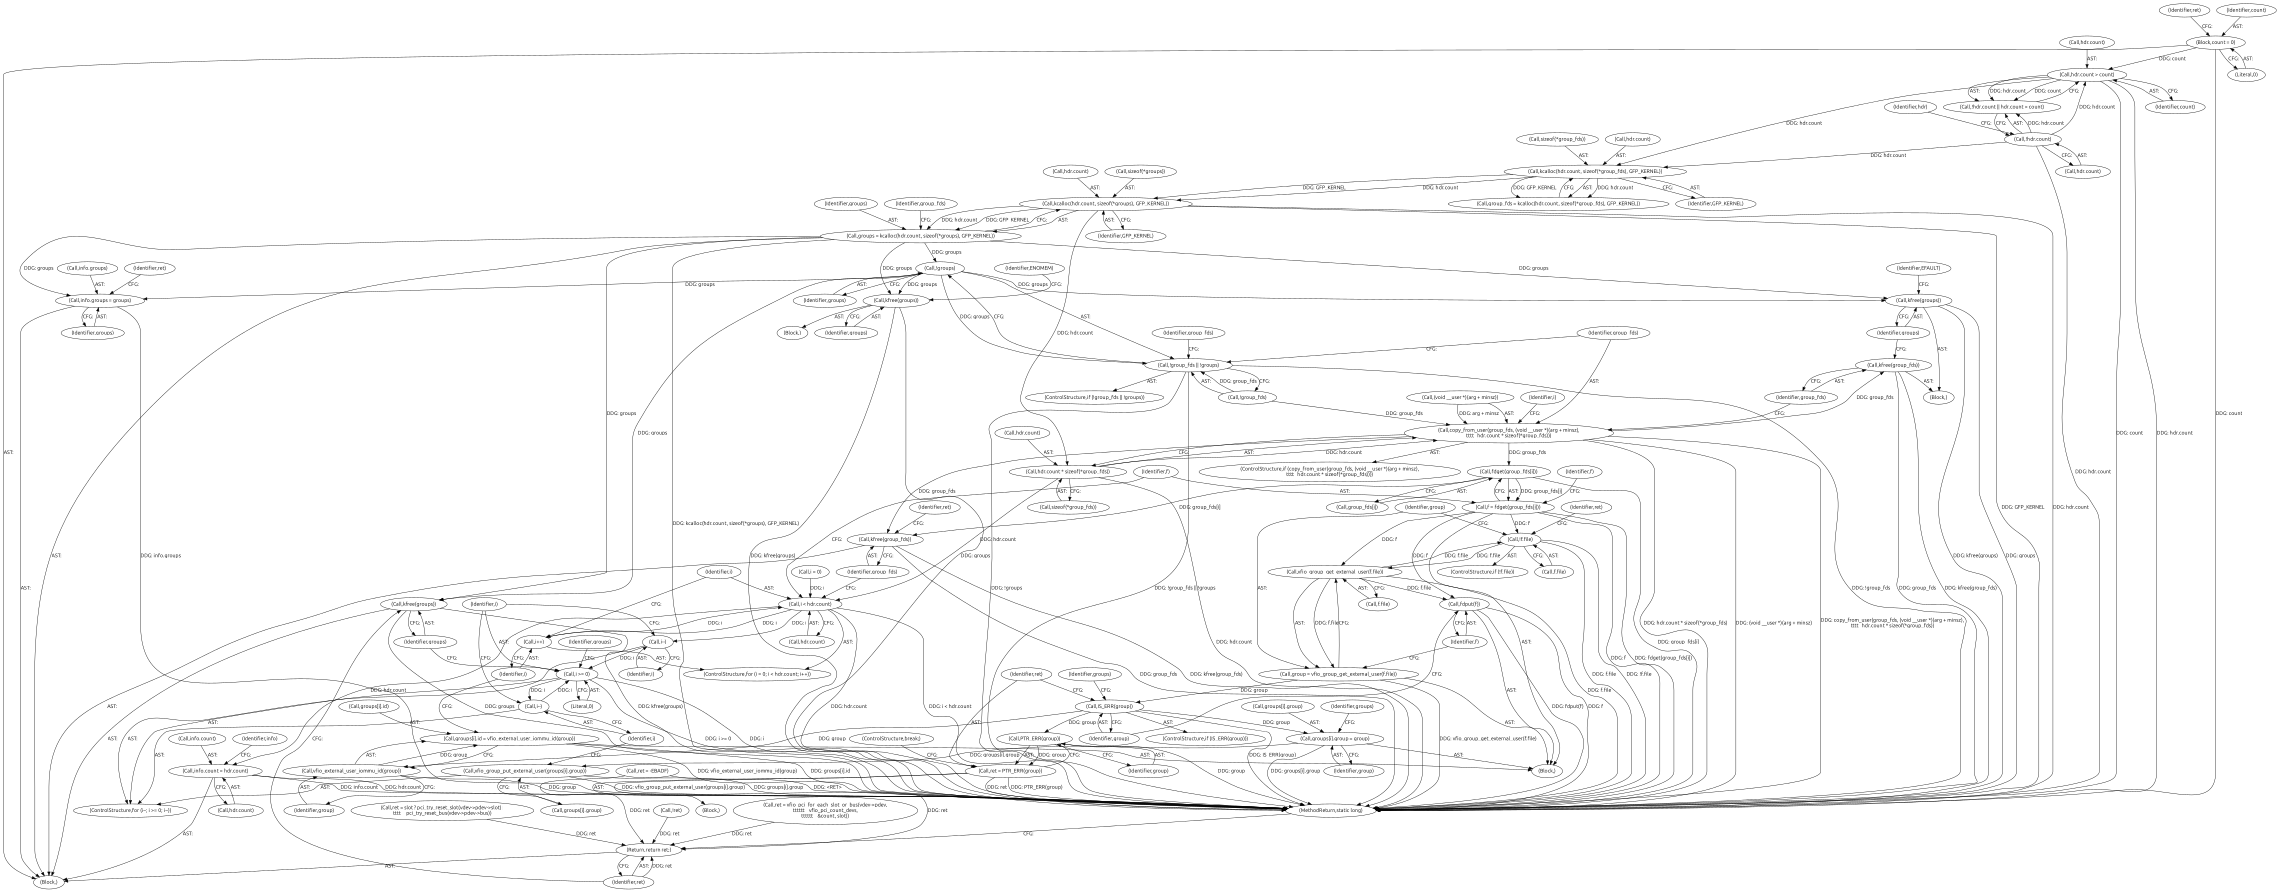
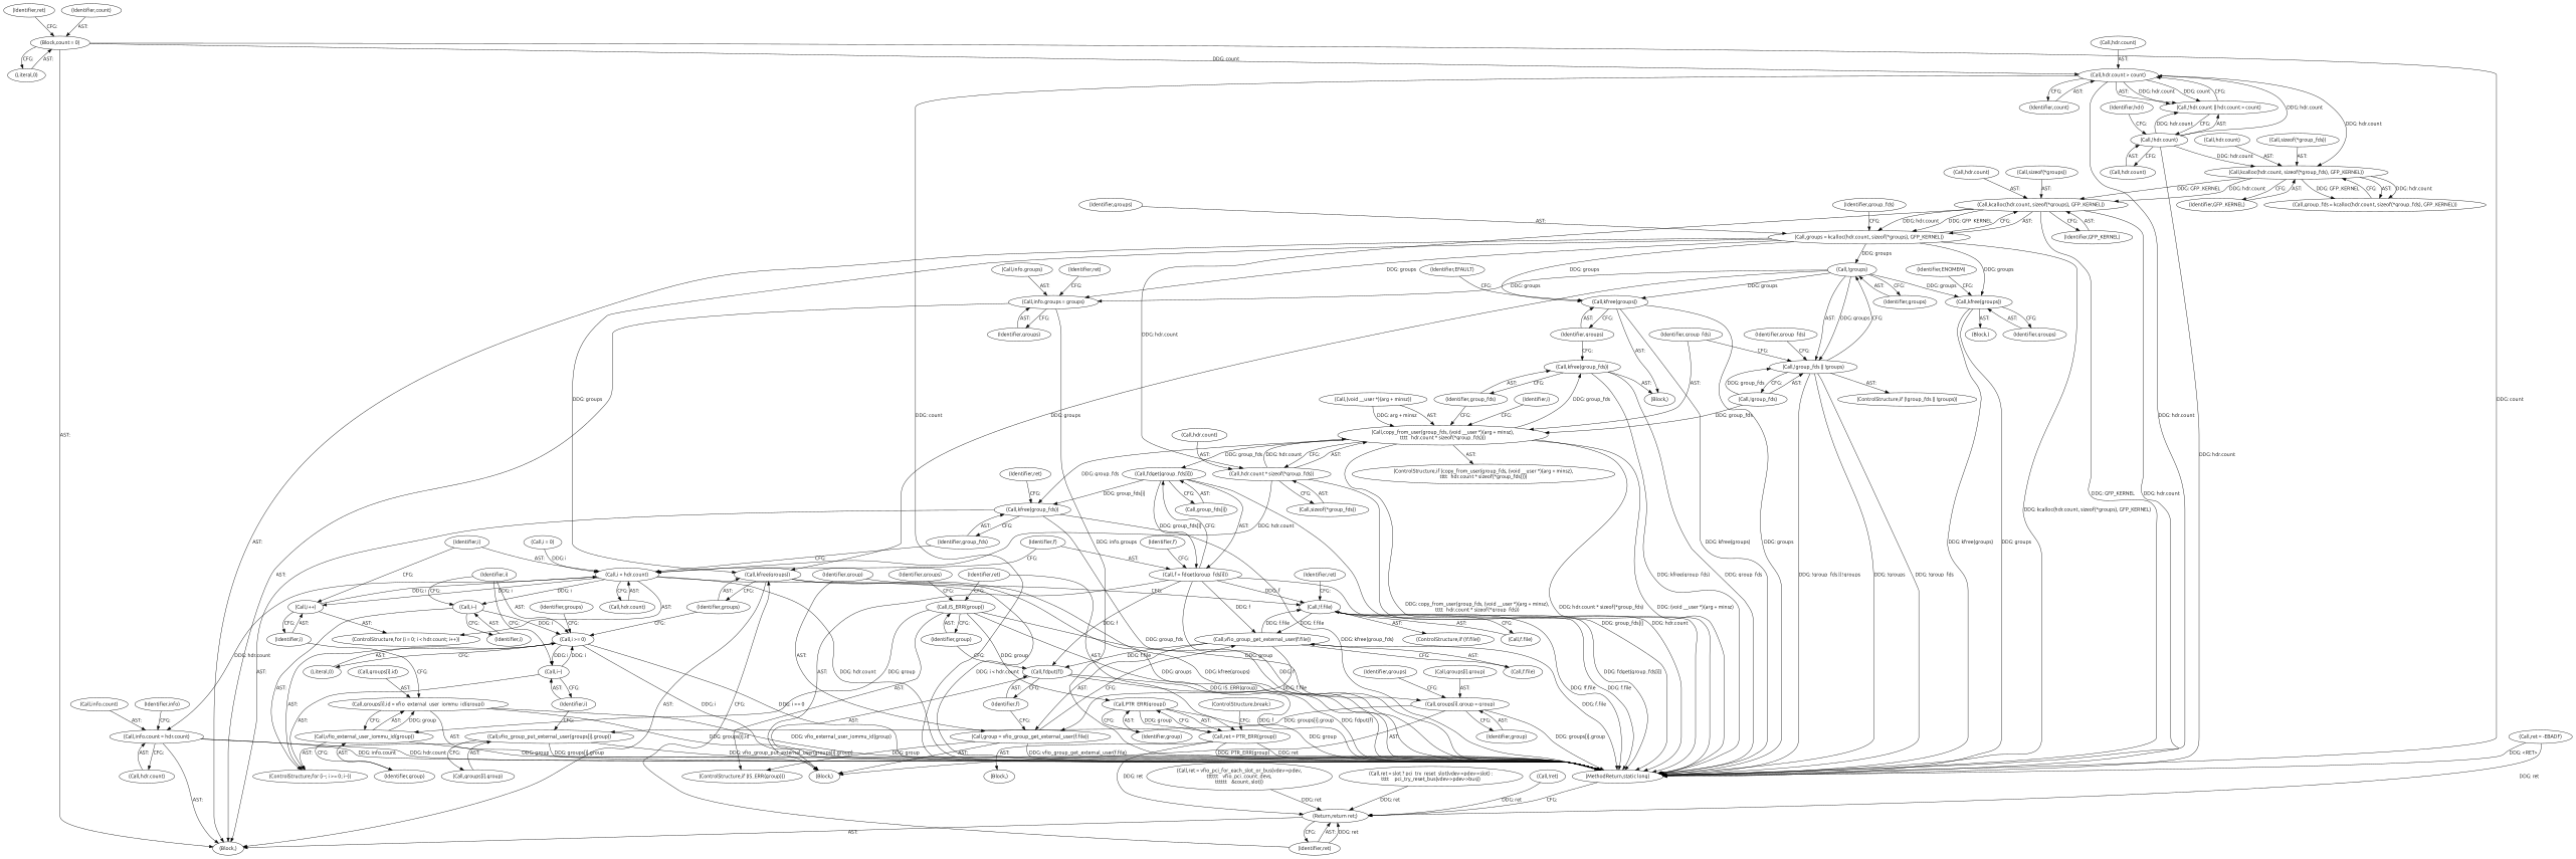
  digraph {
    fontname=Ubuntu
    node [fontname=Ubuntu]
    edge [fontname=Ubuntu]
    n1 [label="(Call,kcalloc(hdr.count, sizeof(*groups), GFP_KERNEL))"]
    n2 [label="(Call,groups = kcalloc(hdr.count, sizeof(*groups), GFP_KERNEL))"]
    n3 [label="(Call,hdr.count * sizeof(*group_fds))"]
    n4 [label="(MethodReturn,static long)"]
    n5 [label="(Identifier,GFP_KERNEL)"]
    n6 [label="(Block,)"]
    n7 [label="(Call,!groups)"]
    n8 [label="(Call,kfree(groups))"]
    n9 [label="(Call,kfree(groups))"]
    n10 [label="(Call,info.groups = groups)"]
    n11 [label="(Call,kfree(groups))"]
    n12 [label="(Call,copy_from_user(group_fds, (void __user *)(arg + minsz),\n\t\t\t\t   hdr.count * sizeof(*group_fds)))"]
    n13 [label="(Call,i < hdr.count)"]
    n14 [label="(Call,sizeof(*group_fds))"]
    n15 [label="(Return,return ret;)"]
    n16 [label="(Call,kcalloc(hdr.count, sizeof(*group_fds), GFP_KERNEL))"]
    n17 [label="(Identifier,GFP_KERNEL)"]
    n18 [label="(Call,group_fds = kcalloc(hdr.count, sizeof(*group_fds), GFP_KERNEL))"]
    n19 [label="(Call,!hdr.count)"]
    n20 [label="(Call,hdr.count > count)"]
    n21 [label="(Call,!hdr.count || hdr.count > count)"]
    n22 [label="(Call,hdr.count)"]
    n23 [label="(Identifier,count)"]
    n24 [label="(Block,count = 0)"]
    n25 [label="(Literal,0)"]
    n26 [label="(Call,!group_fds || !groups)"]
    n27 [label="(Identifier,groups)"]
    n28 [label="(Block,)"]
    n29 [label="(Identifier,groups)"]
    n30 [label="(Block,)"]
    n31 [label="(Identifier,groups)"]
    n32 [label="(Identifier,groups)"]
    n33 [label="(Identifier,groups)"]
    n34 [label="(Call,!group_fds)"]
    n35 [label="(ControlStructure,if (!group_fds || !groups))"]
    n36 [label="(Call,kfree(group_fds))"]
    n37 [label="(Call,i >= 0)"]
    n38 [label="(Call,fdget(group_fds[i]))"]
    n39 [label="(Call,kfree(group_fds))"]
    n40 [label="(ControlStructure,if (copy_from_user(group_fds, (void __user *)(arg + minsz),\n\t\t\t\t   hdr.count * sizeof(*group_fds))))"]
    n41 [label="(Call,i++)"]
    n42 [label="(Call,info.count = hdr.count)"]
    n43 [label="(Call,i--)"]
    n44 [label="(ControlStructure,for (i = 0; i < hdr.count; i++))"]
    n45 [label="(Call,hdr.count)"]
    n46 [label="(Identifier,group_fds)"]
    n47 [label="(Call,f = fdget(group_fds[i]))"]
    n48 [label="(Call,group_fds[i])"]
    n49 [label="(Identifier,group_fds)"]
    n50 [label="(Call,!f.file)"]
    n51 [label="(Call,vfio_group_get_external_user(f.file))"]
    n52 [label="(Call,fdput(f))"]
    n53 [label="(Block,)"]
    n54 [label="(ControlStructure,if (!f.file))"]
    n55 [label="(Call,f.file)"]
    n56 [label="(Call,group = vfio_group_get_external_user(f.file))"]
    n57 [label="(Call,f.file)"]
    n58 [label="(Identifier,f)"]
    n59 [label="(Call,IS_ERR(group))"]
    n60 [label="(Call,PTR_ERR(group))"]
    n61 [label="(Call,groups[i].group = group)"]
    n62 [label="(Call,vfio_external_user_iommu_id(group))"]
    n63 [label="(Identifier,group)"]
    n64 [label="(ControlStructure,if (IS_ERR(group)))"]
    n65 [label="(Call,ret = PTR_ERR(group))"]
    n66 [label="(Identifier,group)"]
    n67 [label="(Call,vfio_group_put_external_user(groups[i].group))"]
    n68 [label="(Identifier,group)"]
    n69 [label="(Call,groups[i].id = vfio_external_user_iommu_id(group))"]
    n70 [label="(Identifier,group)"]
    n71 [label="(Block,)"]
    n72 [label="(Identifier,ret)"]
    n73 [label="(ControlStructure,for (i--; i >= 0; i--))"]
    n74 [label="(Call,groups[i].group)"]
    n75 [label="(Identifier,i)"]
    n76 [label="(Call,hdr.count)"]
    n77 [label="(Identifier,i)"]
    n78 [label="(Call,i--)"]
    n79 [label="(Literal,0)"]
    n80 [label="(Identifier,i)"]
    n81 [label="(Identifier,group_fds)"]
    n82 [label="(Identifier,group_fds)"]
    n83 [label="(Identifier,ret)"]
    n84 [label="(Call,info.count)"]
    n85 [label="(Call,ret = -EBADF)"]
    n86 [label="(Identifier,i)"]
    n87 [label="(Identifier,f)"]
    n88 [label="(Identifier,hdr)"]
    n89 [label="(Identifier,ret)"]
    n90 [label="(Call,ret = slot ? pci_try_reset_slot(vdev->pdev->slot) :\n\t\t\t\t     pci_try_reset_bus(vdev->pdev->bus))"]
    n91 [label="(Call,info.groups)"]
    n92 [label="(Identifier,ret)"]
    n93 [label="(Call,sizeof(*groups))"]
    n94 [label="(Call,!ret)"]
    n95 [label="(Call,(void __user *)(arg + minsz))"]
    n96 [label="(Call,sizeof(*group_fds))"]
    n97 [label="(Identifier,groups)"]
    n98 [label="(Identifier,ret)"]
    n99 [label="(Call,hdr.count)"]
    n100 [label="(Identifier,ret)"]
    n101 [label="(Identifier,i)"]
    n102 [label="(Identifier,count)"]
    n103 [label="(Identifier,group)"]
    n104 [label="(Call,groups[i].group)"]
    n105 [label="(Call,hdr.count)"]
    n106 [label="(Identifier,info)"]
    n107 [label="(Identifier,EFAULT)"]
    n108 [label="(Call,hdr.count)"]
    n109 [label="(Identifier,group_fds)"]
    n110 [label="(Identifier,groups)"]
    n111 [label="(Call,hdr.count)"]
    n112 [label="(Call,ret = vfio_pci_for_each_slot_or_bus(vdev->pdev,\n\t\t\t\t\t\t    vfio_pci_count_devs,\n\t\t\t\t\t\t    &count, slot))"]
    n113 [label="(Identifier,groups)"]
    n114 [label="(ControlStructure,break;)"]
    n115 [label="(Call,groups[i].id)"]
    n116 [label="(Identifier,i)"]
    n117 [label="(Call,i = 0)"]
    n118 [label="(Identifier,f)"]
    n119 [label="(Identifier,groups)"]
    n120 [label="(Identifier,ENOMEM)"]
    n1 -> n2 [label="AST: "]
    n1 -> n2 [label="DDG: hdr.count"]
    n1 -> n2 [label="DDG: GFP_KERNEL"]
    n1 -> n3 [label="DDG: hdr.count"]
    n1 -> n4 [label="DDG: GFP_KERNEL"]
    n1 -> n4 [label="DDG: hdr.count"]
    n1 -> n5 [label="CFG: "]
    n2 -> n1 [label="CFG: "]
    n2 -> n4 [label="DDG: kcalloc(hdr.count, sizeof(*groups), GFP_KERNEL)"]
    n2 -> n6 [label="AST: "]
    n2 -> n7 [label="DDG: groups"]
    n2 -> n8 [label="DDG: groups"]
    n2 -> n9 [label="DDG: groups"]
    n2 -> n10 [label="DDG: groups"]
    n2 -> n11 [label="DDG: groups"]
    n3 -> n4 [label="DDG: hdr.count"]
    n3 -> n12 [label="AST: "]
    n3 -> n12 [label="DDG: hdr.count"]
    n3 -> n13 [label="DDG: hdr.count"]
    n3 -> n14 [label="CFG: "]
    n4 -> n15 [label="CFG: "]
    n5 -> n1 [label="AST: "]
    n7 -> n8 [label="DDG: groups"]
    n7 -> n9 [label="DDG: groups"]
    n7 -> n10 [label="DDG: groups"]
    n7 -> n11 [label="DDG: groups"]
    n7 -> n26 [label="AST: "]
    n7 -> n26 [label="DDG: groups"]
    n7 -> n27 [label="CFG: "]
    n8 -> n4 [label="DDG: groups"]
    n8 -> n4 [label="DDG: kfree(groups)"]
    n8 -> n28 [label="AST: "]
    n8 -> n29 [label="CFG: "]
    n9 -> n4 [label="DDG: kfree(groups)"]
    n9 -> n4 [label="DDG: groups"]
    n9 -> n30 [label="AST: "]
    n9 -> n31 [label="CFG: "]
    n10 -> n4 [label="DDG: info.groups"]
    n10 -> n6 [label="AST: "]
    n10 -> n32 [label="CFG: "]
    n11 -> n4 [label="DDG: groups"]
    n11 -> n4 [label="DDG: kfree(groups)"]
    n11 -> n6 [label="AST: "]
    n11 -> n33 [label="CFG: "]
    n12 -> n3 [label="CFG: "]
    n12 -> n4 [label="DDG: hdr.count * sizeof(*group_fds)"]
    n12 -> n4 [label="DDG: (void __user *)(arg + minsz)"]
    n12 -> n4 [label="DDG: copy_from_user(group_fds, (void __user *)(arg + minsz),\n\t\t\t\t   hdr.count * sizeof(*group_fds))"]
    n12 -> n36 [label="DDG: group_fds"]
    n12 -> n38 [label="DDG: group_fds"]
    n12 -> n39 [label="DDG: group_fds"]
    n12 -> n40 [label="AST: "]
    n13 -> n4 [label="DDG: i < hdr.count"]
    n13 -> n4 [label="DDG: hdr.count"]
    n13 -> n41 [label="DDG: i"]
    n13 -> n42 [label="DDG: hdr.count"]
    n13 -> n43 [label="DDG: i"]
    n13 -> n44 [label="AST: "]
    n13 -> n45 [label="CFG: "]
    n14 -> n3 [label="AST: "]
    n15 -> n6 [label="AST: "]
    n15 -> n72 [label="CFG: "]
    n16 -> n1 [label="DDG: hdr.count"]
    n16 -> n1 [label="DDG: GFP_KERNEL"]
    n16 -> n17 [label="CFG: "]
    n16 -> n18 [label="AST: "]
    n16 -> n18 [label="DDG: hdr.count"]
    n16 -> n18 [label="DDG: GFP_KERNEL"]
    n17 -> n16 [label="AST: "]
    n18 -> n16 [label="CFG: "]
    n19 -> n4 [label="DDG: hdr.count"]
    n19 -> n16 [label="DDG: hdr.count"]
    n19 -> n20 [label="DDG: hdr.count"]
    n19 -> n21 [label="AST: "]
    n19 -> n21 [label="DDG: hdr.count"]
    n19 -> n22 [label="CFG: "]
    n20 -> n4 [label="DDG: count"]
    n20 -> n4 [label="DDG: hdr.count"]
    n20 -> n16 [label="DDG: hdr.count"]
    n20 -> n21 [label="AST: "]
    n20 -> n21 [label="DDG: hdr.count"]
    n20 -> n21 [label="DDG: count"]
    n20 -> n23 [label="CFG: "]
    n21 -> n19 [label="CFG: "]
    n21 -> n20 [label="CFG: "]
    n22 -> n19 [label="AST: "]
    n23 -> n20 [label="AST: "]
    n24 -> n4 [label="DDG: count"]
    n24 -> n6 [label="AST: "]
    n24 -> n20 [label="DDG: count"]
    n24 -> n25 [label="CFG: "]
    n25 -> n24 [label="AST: "]
    n26 -> n4 [label="DDG: !groups"]
    n26 -> n4 [label="DDG: !group_fds || !groups"]
    n26 -> n4 [label="DDG: !group_fds"]
    n26 -> n7 [label="CFG: "]
    n26 -> n34 [label="CFG: "]
    n26 -> n35 [label="AST: "]
    n27 -> n7 [label="AST: "]
    n29 -> n8 [label="AST: "]
    n31 -> n9 [label="AST: "]
    n31 -> n36 [label="CFG: "]
    n32 -> n10 [label="AST: "]
    n33 -> n11 [label="AST: "]
    n33 -> n37 [label="CFG: "]
    n34 -> n12 [label="DDG: group_fds"]
    n34 -> n26 [label="AST: "]
    n34 -> n26 [label="DDG: group_fds"]
    n36 -> n4 [label="DDG: group_fds"]
    n36 -> n4 [label="DDG: kfree(group_fds)"]
    n36 -> n30 [label="AST: "]
    n36 -> n46 [label="CFG: "]
    n37 -> n4 [label="DDG: i"]
    n37 -> n4 [label="DDG: i >= 0"]
    n37 -> n73 [label="AST: "]
    n37 -> n78 [label="DDG: i"]
    n37 -> n79 [label="CFG: "]
    n38 -> n4 [label="DDG: group_fds[i]"]
    n38 -> n39 [label="DDG: group_fds[i]"]
    n38 -> n47 [label="AST: "]
    n38 -> n47 [label="DDG: group_fds[i]"]
    n38 -> n48 [label="CFG: "]
    n39 -> n4 [label="DDG: group_fds"]
    n39 -> n4 [label="DDG: kfree(group_fds)"]
    n39 -> n6 [label="AST: "]
    n39 -> n49 [label="CFG: "]
    n41 -> n13 [label="DDG: i"]
    n41 -> n44 [label="AST: "]
    n41 -> n75 [label="CFG: "]
    n42 -> n4 [label="DDG: info.count"]
    n42 -> n4 [label="DDG: hdr.count"]
    n42 -> n6 [label="AST: "]
    n42 -> n76 [label="CFG: "]
    n43 -> n37 [label="DDG: i"]
    n43 -> n73 [label="AST: "]
    n43 -> n77 [label="CFG: "]
    n45 -> n13 [label="AST: "]
    n46 -> n12 [label="CFG: "]
    n46 -> n36 [label="AST: "]
    n47 -> n4 [label="DDG: f"]
    n47 -> n4 [label="DDG: fdget(group_fds[i])"]
    n47 -> n38 [label="CFG: "]
    n47 -> n50 [label="DDG: f"]
    n47 -> n51 [label="DDG: f"]
    n47 -> n52 [label="DDG: f"]
    n47 -> n53 [label="AST: "]
    n48 -> n38 [label="AST: "]
    n49 -> n13 [label="CFG: "]
    n49 -> n39 [label="AST: "]
    n50 -> n4 [label="DDG: f.file"]
    n50 -> n4 [label="DDG: !f.file"]
    n50 -> n51 [label="DDG: f.file"]
    n50 -> n54 [label="AST: "]
    n50 -> n55 [label="CFG: "]
    n51 -> n4 [label="DDG: f.file"]
    n51 -> n50 [label="DDG: f.file"]
    n51 -> n52 [label="DDG: f.file"]
    n51 -> n56 [label="AST: "]
    n51 -> n56 [label="DDG: f.file"]
    n51 -> n57 [label="CFG: "]
    n52 -> n4 [label="DDG: fdput(f)"]
    n52 -> n4 [label="DDG: f"]
    n52 -> n53 [label="AST: "]
    n52 -> n58 [label="CFG: "]
    n55 -> n50 [label="AST: "]
    n56 -> n4 [label="DDG: vfio_group_get_external_user(f.file)"]
    n56 -> n51 [label="CFG: "]
    n56 -> n53 [label="AST: "]
-   n56 -> n59 [label="DDG: group"]
+   n56 -> n64 [label="DDG: group"]
    n57 -> n51 [label="AST: "]
    n58 -> n52 [label="AST: "]
    n58 -> n56 [label="CFG: "]
    n59 -> n4 [label="DDG: IS_ERR(group)"]
    n59 -> n60 [label="DDG: group"]
    n59 -> n61 [label="DDG: group"]
    n59 -> n62 [label="DDG: group"]
    n59 -> n63 [label="CFG: "]
    n59 -> n64 [label="AST: "]
    n60 -> n4 [label="DDG: group"]
    n60 -> n65 [label="AST: "]
    n60 -> n65 [label="DDG: group"]
    n60 -> n66 [label="CFG: "]
    n61 -> n4 [label="DDG: groups[i].group"]
    n61 -> n53 [label="AST: "]
    n61 -> n67 [label="DDG: groups[i].group"]
    n61 -> n68 [label="CFG: "]
    n62 -> n4 [label="DDG: group"]
    n62 -> n69 [label="AST: "]
    n62 -> n69 [label="DDG: group"]
    n62 -> n70 [label="CFG: "]
    n63 -> n52 [label="CFG: "]
    n63 -> n59 [label="AST: "]
    n65 -> n4 [label="DDG: PTR_ERR(group)"]
    n65 -> n4 [label="DDG: ret"]
    n65 -> n15 [label="DDG: ret"]
    n65 -> n60 [label="CFG: "]
    n65 -> n71 [label="AST: "]
    n66 -> n60 [label="AST: "]
    n67 -> n4 [label="DDG: groups[i].group"]
    n67 -> n4 [label="DDG: vfio_group_put_external_user(groups[i].group)"]
    n67 -> n73 [label="AST: "]
    n67 -> n74 [label="CFG: "]
    n68 -> n61 [label="AST: "]
    n69 -> n4 [label="DDG: vfio_external_user_iommu_id(group)"]
    n69 -> n4 [label="DDG: groups[i].id"]
    n69 -> n53 [label="AST: "]
    n69 -> n62 [label="CFG: "]
    n70 -> n62 [label="AST: "]
    n72 -> n11 [label="CFG: "]
    n72 -> n15 [label="AST: "]
    n72 -> n15 [label="DDG: ret"]
    n74 -> n67 [label="AST: "]
    n75 -> n41 [label="AST: "]
    n75 -> n69 [label="CFG: "]
    n76 -> n42 [label="AST: "]
    n77 -> n43 [label="AST: "]
    n78 -> n37 [label="DDG: i"]
    n78 -> n73 [label="AST: "]
    n78 -> n80 [label="CFG: "]
    n79 -> n37 [label="AST: "]
    n80 -> n67 [label="CFG: "]
    n80 -> n78 [label="AST: "]
    n81 -> n12 [label="AST: "]
    n81 -> n26 [label="CFG: "]
    n82 -> n2 [label="CFG: "]
    n83 -> n50 [label="CFG: "]
    n84 -> n42 [label="AST: "]
    n85 -> n4 [label="DDG: <RET>"]
    n85 -> n15 [label="DDG: ret"]
    n86 -> n13 [label="AST: "]
    n86 -> n41 [label="CFG: "]
    n87 -> n13 [label="CFG: "]
    n87 -> n47 [label="AST: "]
    n88 -> n19 [label="CFG: "]
    n89 -> n24 [label="CFG: "]
    n90 -> n15 [label="DDG: ret"]
    n91 -> n10 [label="AST: "]
    n92 -> n39 [label="CFG: "]
    n93 -> n1 [label="AST: "]
    n94 -> n15 [label="DDG: ret"]
    n95 -> n12 [label="AST: "]
    n95 -> n12 [label="DDG: arg + minsz"]
    n96 -> n16 [label="AST: "]
    n97 -> n2 [label="AST: "]
    n98 -> n59 [label="CFG: "]
    n98 -> n65 [label="AST: "]
    n99 -> n3 [label="AST: "]
    n100 -> n10 [label="CFG: "]
    n101 -> n37 [label="AST: "]
    n101 -> n43 [label="CFG: "]
    n101 -> n78 [label="CFG: "]
    n102 -> n24 [label="AST: "]
    n103 -> n50 [label="CFG: "]
    n103 -> n56 [label="AST: "]
    n104 -> n61 [label="AST: "]
    n105 -> n16 [label="AST: "]
    n106 -> n42 [label="CFG: "]
    n107 -> n9 [label="CFG: "]
    n108 -> n20 [label="AST: "]
    n109 -> n26 [label="CFG: "]
    n110 -> n59 [label="CFG: "]
    n111 -> n1 [label="AST: "]
    n112 -> n15 [label="DDG: ret"]
    n113 -> n37 [label="CFG: "]
    n114 -> n65 [label="CFG: "]
    n115 -> n69 [label="AST: "]
    n116 -> n12 [label="CFG: "]
    n117 -> n13 [label="DDG: i"]
    n118 -> n47 [label="CFG: "]
    n119 -> n61 [label="CFG: "]
    n120 -> n8 [label="CFG: "]
  }
